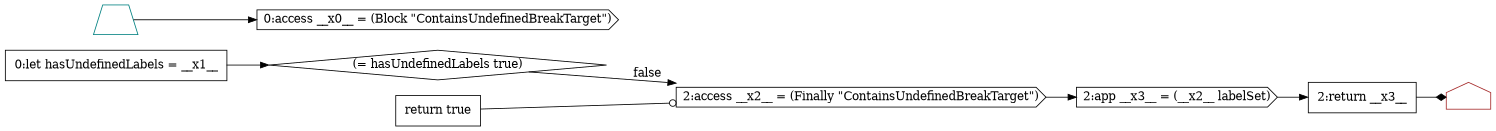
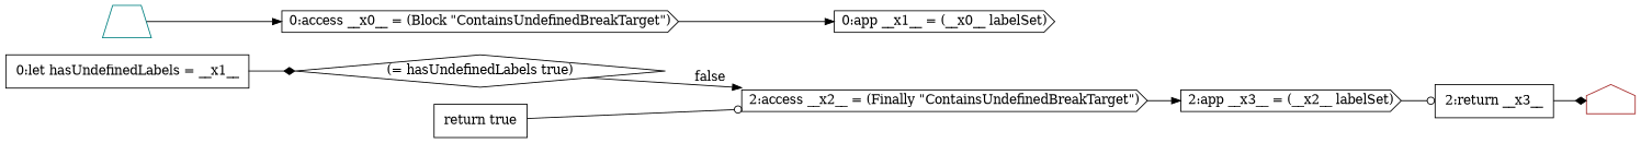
  digraph {
    rankdir=LR
    node [color=black fillcolor=white shape=cds style=filled]
    edge [arrowhead=normal color=black]
    n1 [label=<<font color="black">2:app __x3__ = (__x2__ labelSet)</font>>]
    n2 [label=<<font color="black">     <table border="0" cellborder="1" cellspacing="0" cellpadding="10">       <tr><td align="left">2:return __x3__</td></tr>     </table>   </font>> margin=0 shape=none]
    n3 [color=brown label=" " shape=house]
    n4 [label=<<font color="black">     <table border="0" cellborder="1" cellspacing="0" cellpadding="10">       <tr><td align="left">0:let hasUndefinedLabels = __x1__</td></tr>     </table>   </font>> margin=0 shape=none]
    n5 [label=<<font color="black">(= hasUndefinedLabels true)</font>> shape=diamond]
    n6 [label=<<font color="black">2:access __x2__ = (Finally &quot;ContainsUndefinedBreakTarget&quot;)</font>>]
    n7 [label=<<font color="black">0:access __x0__ = (Block &quot;ContainsUndefinedBreakTarget&quot;)</font>>]
+   n8 [label=<<font color="black">0:app __x1__ = (__x0__ labelSet)</font>>]
    n9 [color=teal label=" " shape=trapezium]
    n10 [label=<<font color="black">     <table border="0" cellborder="1" cellspacing="0" cellpadding="10">       <tr><td align="left">return true</td></tr>     </table>   </font>> margin=0 shape=none]
-   n1 -> n2
+   n1 -> n2 [arrowhead=odot]
    n2 -> n3 [arrowhead=diamond]
-   n4 -> n5
+   n4 -> n5 [arrowhead=diamond]
    n5 -> n6 [label=<<font color="black">false</font>>]
    n6 -> n1
+   n7 -> n8
    n9 -> n7
    n10 -> n6 [arrowhead=odot]
  }
